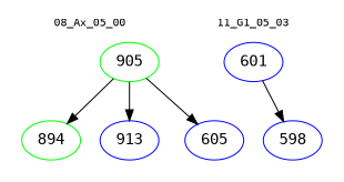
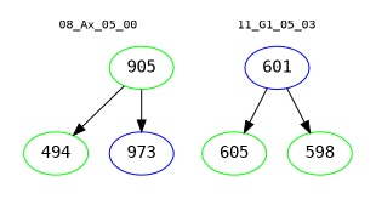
  digraph {
    fontname="DejaVu Sans Mono"
    node [color=green fontname="DejaVu Sans Mono"]
    edge [color=black fontname="DejaVu Sans Mono"]
    n1 [label=905]
-   n2 [label=894]
-   n3 [color=blue label=913]
+   n2 [label=494]
+   n3 [color=blue label=973]
    n4 [color=blue label=601]
-   n5 [color=blue label=598]
-   n6 [color=blue label=605]
+   n5 [label=598]
+   n6 [label=605]
    subgraph cluster_1 {
      color=white
      fontsize=10
      label="08_Ax_05_00"
      n1
      n2
      n3
    }
    subgraph cluster_2 {
      color=white
      fontsize=10
      label="11_G1_05_03"
      n4
      n5
      n6
    }
    n1 -> n2
    n1 -> n3
    n4 -> n5
-   n1 -> n6
+   n4 -> n6
  }
